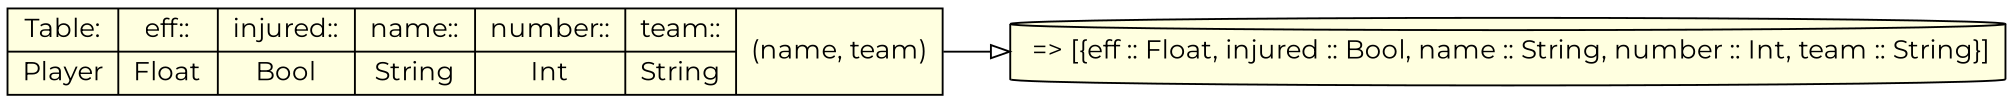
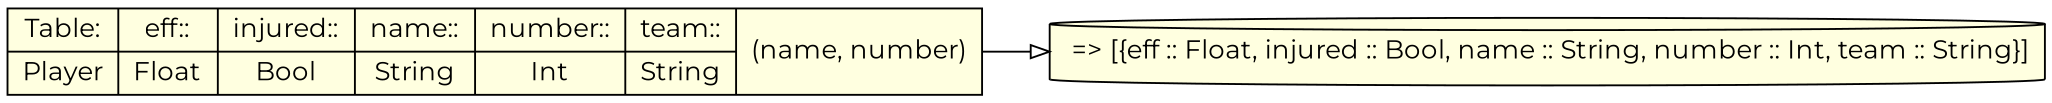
  digraph {
    ordering=out
    rankdir=LR
    fontname=Montserrat
    node [fillcolor=lightyellow style=filled fontname=Montserrat]
-   n1 [label="{{Table: | Player} | {eff:: | Float} | {injured:: | Bool} | {name:: | String} | {number:: | Int} | {team:: | String} | {(name, team)}}" shape=record]
+   n1 [label="{{Table: | Player} | {eff:: | Float} | {injured:: | Bool} | {name:: | String} | {number:: | Int} | {team:: | String} | {(name, number)}}" shape=record]
    n2 [label=" =\> [\{eff :: Float, injured :: Bool, name :: String, number :: Int, team :: String\}]" shape=cylinder]
    n1 -> n2 [arrowhead=onormal fontname=Montserrat]
  }
